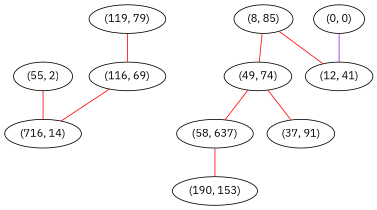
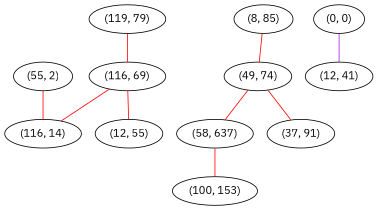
  graph {
    fontname="IBM Plex Sans"
    node [fontname="IBM Plex Sans"]
    edge [color=red fontname="IBM Plex Sans" weight=1]
    n1 [label="(119, 79)"]
    "(116, 69)"
-   "(116, 14)" [label="(716, 14)"]
+   "(116, 14)"
+   "(12, 55)"
    n5 [label="(58, 637)"]
    "(49, 74)"
    "(37, 91)"
-   "(100, 153)" [label="(190, 153)"]
+   "(100, 153)"
    "(8, 85)"
    "(12, 41)"
    "(0, 0)"
    n12 [label="(55, 2)"]
    n1 -- "(116, 69)"
    "(116, 69)" -- "(116, 14)"
+   "(116, 69)" -- "(12, 55)"
    n5 -- "(100, 153)"
    "(49, 74)" -- n5
    "(49, 74)" -- "(37, 91)"
    "(8, 85)" -- "(49, 74)"
-   "(8, 85)" -- "(12, 41)"
    "(0, 0)" -- "(12, 41)" [color=purple weight=4]
    n12 -- "(116, 14)"
  }
